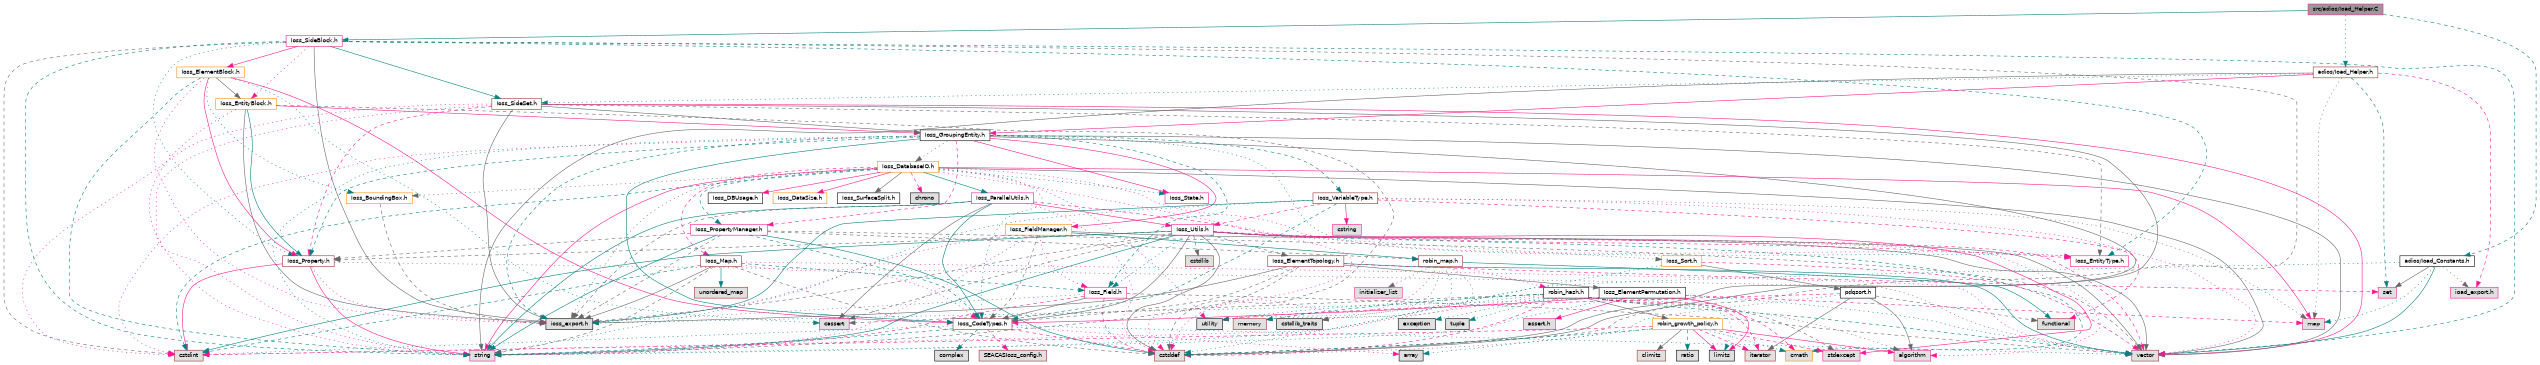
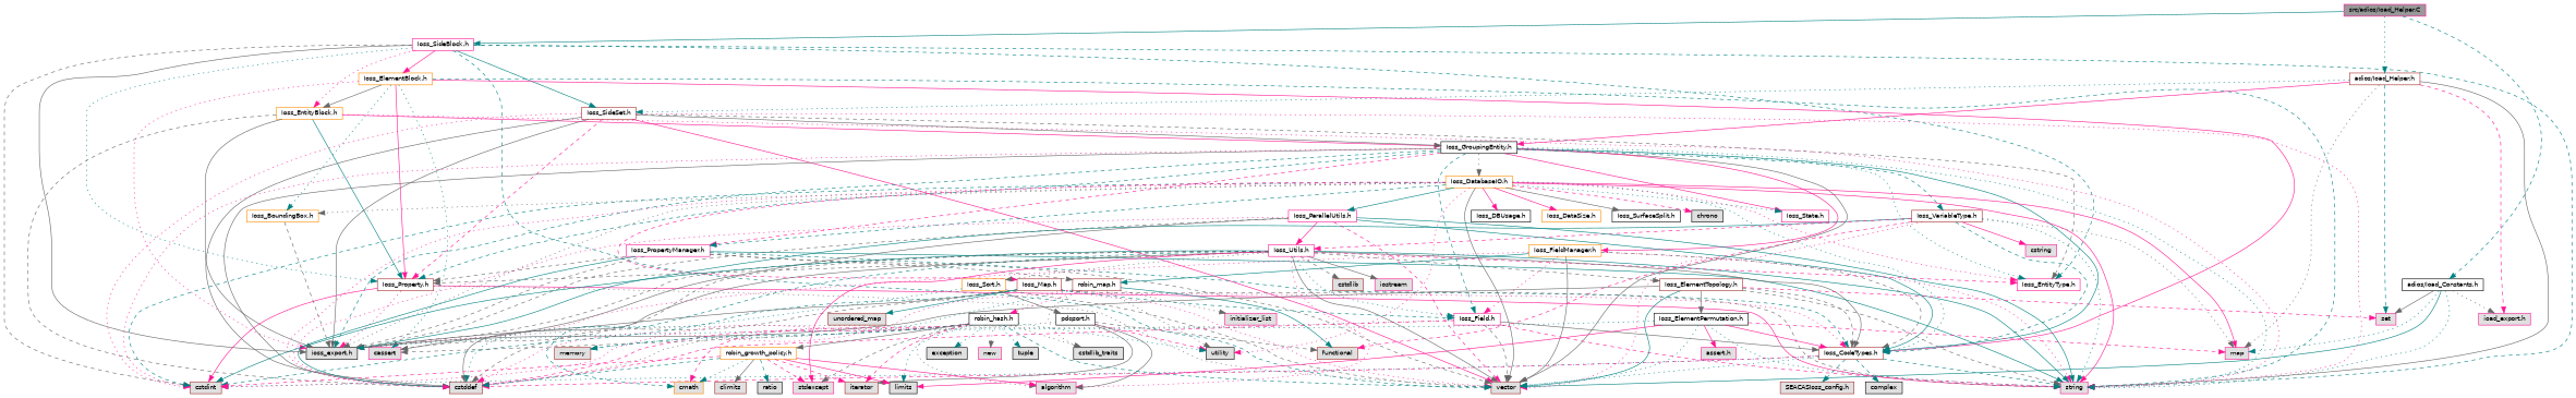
  digraph {
    node [color=deeppink fillcolor="#E0E0E0" fontname=Helvetica fontsize=10 shape=box style=filled]
    edge [color=gray40 fontname=Helvetica fontsize=10 labelfontname=Helvetica labelfontsize=10 style=dashed]
    n1 [fillcolor=grey60 fontcolor=black height=0.2 label="src/adios/Ioad_Helper.C" width=0.4]
    n2 [fillcolor=white height=0.2 label="Ioss_SideBlock.h" width=0.4]
    n3 [color=black fillcolor=white height=0.2 label="adios/Ioad_Constants.h" width=0.4]
    n4 [color=brown fillcolor=white height=0.2 label="adios/Ioad_Helper.h" width=0.4]
    n5 [color=black height=0.2 label="ioss_export.h" width=0.4]
    n6 [color=darkorange fillcolor=white height=0.2 label="Ioss_ElementBlock.h" width=0.4]
    n7 [color=brown height=0.2 label=cstddef width=0.4]
    n8 [color=brown height=0.2 label=cstdint width=0.4]
    n9 [height=0.2 label=string width=0.4]
    n10 [color=brown height=0.2 label=vector width=0.4]
    n11 [color=darkorange fillcolor=white height=0.2 label="Ioss_EntityBlock.h" width=0.4]
    n12 [fillcolor=white height=0.2 label="Ioss_EntityType.h" width=0.4]
    n13 [color=brown fillcolor=white height=0.2 label="Ioss_Property.h" width=0.4]
    n14 [color=brown fillcolor=white height=0.2 label="Ioss_SideSet.h" width=0.4]
    n15 [height=0.2 label=map width=0.4]
    n16 [height=0.2 label=set width=0.4]
    n17 [height=0.2 label="ioad_export.h" width=0.4]
    n18 [color=black fillcolor=white height=0.2 label="Ioss_GroupingEntity.h" width=0.4]
    n19 [color=darkorange fillcolor=white height=0.2 label="Ioss_BoundingBox.h" width=0.4]
    n20 [color=brown fillcolor=white height=0.2 label="Ioss_CodeTypes.h" width=0.4]
    n21 [height=0.2 label=cassert width=0.4]
-   n22 [color=black height=0.2 label=array width=0.4]
    n23 [color=brown height=0.2 label="SEACASIoss_config.h" width=0.4]
    n24 [color=black height=0.2 label=complex width=0.4]
    n25 [color=darkorange fillcolor=white height=0.2 label="Ioss_DatabaseIO.h" width=0.4]
    n26 [fillcolor=white height=0.2 label="Ioss_Field.h" width=0.4]
    n27 [fillcolor=white height=0.2 label="Ioss_PropertyManager.h" width=0.4]
    n28 [fillcolor=white height=0.2 label="Ioss_State.h" width=0.4]
    n29 [color=darkorange fillcolor=white height=0.2 label="Ioss_FieldManager.h" width=0.4]
    n30 [color=brown fillcolor=white height=0.2 label="Ioss_VariableType.h" width=0.4]
    n31 [color=black fillcolor=white height=0.2 label="Ioss_DBUsage.h" width=0.4]
    n32 [color=darkorange fillcolor=white height=0.2 label="Ioss_DataSize.h" width=0.4]
    n33 [color=brown fillcolor=white height=0.2 label="Ioss_Map.h" width=0.4]
    n34 [fillcolor=white height=0.2 label="Ioss_ParallelUtils.h" width=0.4]
    n35 [color=black height=0.2 label=utility width=0.4]
    n36 [color=black fillcolor=white height=0.2 label="Ioss_SurfaceSplit.h" width=0.4]
    n37 [color=black height=0.2 label=chrono width=0.4]
    n38 [color=brown fillcolor=white height=0.2 label="robin_map.h" width=0.4]
    n39 [fillcolor=white height=0.2 label="Ioss_Utils.h" width=0.4]
    n40 [color=brown height=0.2 label=functional width=0.4]
    n41 [height=0.2 label=cstring width=0.4]
    n42 [color=brown height=0.2 label=unordered_map width=0.4]
    n43 [color=brown fillcolor=white height=0.2 label="Ioss_ElementTopology.h" width=0.4]
    n44 [color=darkorange fillcolor=white height=0.2 label="Ioss_Sort.h" width=0.4]
    n45 [height=0.2 label=algorithm width=0.4]
    n46 [color=darkorange height=0.2 label=cmath width=0.4]
    n47 [color=brown height=0.2 label=cstdlib width=0.4]
+   n48 [height=0.2 label=iostream width=0.4]
    n49 [height=0.2 label=stdexcept width=0.4]
    n50 [color=black fillcolor=white height=0.2 label="Ioss_ElementPermutation.h" width=0.4]
    n51 [color=black fillcolor=white height=0.2 label="pdqsort.h" width=0.4]
    n52 [height=0.2 label="assert.h" width=0.4]
    n53 [color=black height=0.2 label=limits width=0.4]
    n54 [color=brown height=0.2 label=iterator width=0.4]
    n55 [height=0.2 label=initializer_list width=0.4]
    n56 [color=brown height=0.2 label=memory width=0.4]
    n57 [color=black height=0.2 label=cstdlib_traits width=0.4]
    n58 [color=black fillcolor=white height=0.2 label="robin_hash.h" width=0.4]
    n59 [color=black height=0.2 label=exception width=0.4]
+   n60 [height=0.2 label=new width=0.4]
    n61 [color=black height=0.2 label=tuple width=0.4]
    n62 [color=darkorange fillcolor=white height=0.2 label="robin_growth_policy.h" width=0.4]
    n63 [color=brown height=0.2 label=climits width=0.4]
    n64 [color=black height=0.2 label=ratio width=0.4]
    n1 -> n2 [color=teal style=solid]
    n1 -> n3 [color=teal]
    n1 -> n4 [color=teal style=dotted]
    n2 -> n5 [style=solid]
    n2 -> n6 [color=deeppink style=solid]
-   n2 -> n7
    n2 -> n8
    n2 -> n9 [color=teal]
    n2 -> n10 [color=teal]
    n2 -> n11 [color=deeppink style=dotted]
    n2 -> n12 [color=teal]
    n2 -> n13 [color=teal style=dotted]
    n2 -> n14 [color=teal style=solid]
    n3 -> n9 [color=teal style=dotted]
    n3 -> n10 [color=teal style=solid]
    n3 -> n15 [color=teal style=dotted]
    n3 -> n16 [style=solid]
    n3 -> n17 [style=dotted]
    n4 -> n9 [style=solid]
    n4 -> n14 [color=teal style=dotted]
    n4 -> n15 [style=dotted]
    n4 -> n16 [color=teal]
    n4 -> n17 [color=deeppink]
    n4 -> n18 [color=deeppink style=solid]
    n6 -> n5 [color=deeppink style=dotted]
    n6 -> n9 [color=teal]
    n6 -> n11 [style=solid]
    n6 -> n13 [color=deeppink style=solid]
    n6 -> n19 [color=teal style=dotted]
    n6 -> n20 [color=deeppink style=solid]
    n6 -> n21 [color=teal style=dotted]
    n11 -> n5 [style=solid]
    n11 -> n7
    n11 -> n9 [color=deeppink style=dotted]
    n11 -> n13 [color=teal style=solid]
    n11 -> n18 [color=deeppink style=solid]
    n13 -> n5 [color=deeppink style=dotted]
    n13 -> n8 [color=deeppink style=solid]
    n13 -> n9 [color=deeppink style=solid]
    n13 -> n10 [style=dotted]
    n14 -> n5 [style=solid]
    n14 -> n7 [style=solid]
    n14 -> n8 [color=deeppink style=dotted]
    n14 -> n9 [color=deeppink style=dotted]
    n14 -> n10 [color=deeppink style=solid]
    n14 -> n12
    n14 -> n13 [color=deeppink]
    n14 -> n18 [style=solid]
    n18 -> n5 [color=teal]
    n18 -> n7 [style=solid]
    n18 -> n8 [color=deeppink style=dotted]
    n18 -> n9 [color=teal style=dotted]
    n18 -> n10 [style=solid]
    n18 -> n12 [color=teal style=dotted]
    n18 -> n13 [color=teal]
    n18 -> n20 [color=teal style=solid]
    n18 -> n25 [style=dotted]
    n18 -> n26 [color=teal]
    n18 -> n27 [color=deeppink]
    n18 -> n28 [color=deeppink style=solid]
    n18 -> n29 [color=deeppink style=solid]
    n18 -> n30 [color=teal]
    n19 -> n5
    n20 -> n7 [color=deeppink]
    n20 -> n8 [color=teal style=dotted]
    n20 -> n9 [color=teal]
    n20 -> n10 [color=teal style=dotted]
-   n20 -> n22 [color=deeppink style=dotted]
-   n20 -> n23 [color=deeppink]
+   n20 -> n23 [color=teal]
    n20 -> n24 [color=teal]
    n25 -> n5 [style=dotted]
    n25 -> n7 [color=deeppink style=dotted]
    n25 -> n8 [color=teal]
    n25 -> n9 [color=deeppink style=solid]
    n25 -> n10 [style=solid]
    n25 -> n12 [color=deeppink style=dotted]
    n25 -> n15 [color=deeppink style=solid]
    n25 -> n19 [style=dotted]
    n25 -> n20 [color=teal style=dotted]
    n25 -> n27 [color=teal]
    n25 -> n28 [color=teal style=dotted]
    n25 -> n31 [color=deeppink style=solid]
    n25 -> n32 [color=deeppink style=solid]
    n25 -> n33 [color=deeppink]
    n25 -> n34 [color=teal style=solid]
    n25 -> n35 [color=deeppink style=dotted]
    n25 -> n36 [style=solid]
    n25 -> n37 [color=deeppink]
    n26 -> n5 [style=dotted]
    n26 -> n7 [color=deeppink]
    n26 -> n9 [color=deeppink]
    n26 -> n10
    n26 -> n20 [style=solid]
    n27 -> n5
    n27 -> n7 [color=teal style=solid]
    n27 -> n9 [color=teal style=solid]
    n27 -> n10
    n27 -> n13
    n27 -> n20 [color=teal]
    n27 -> n38
    n29 -> n5 [color=deeppink style=dotted]
    n29 -> n9 [color=deeppink style=dotted]
    n29 -> n10 [style=solid]
    n29 -> n20
    n29 -> n26 [color=deeppink style=dotted]
    n29 -> n38 [color=teal style=solid]
    n30 -> n5 [color=teal style=solid]
    n30 -> n9 [color=teal style=dotted]
    n30 -> n10 [color=deeppink style=dotted]
    n30 -> n15 [style=dotted]
    n30 -> n20 [color=teal]
    n30 -> n39 [color=deeppink]
    n30 -> n40 [color=deeppink]
    n30 -> n41 [color=deeppink style=solid]
    n33 -> n5 [style=solid]
    n33 -> n7
    n33 -> n8 [color=teal]
    n33 -> n9
    n33 -> n10 [color=deeppink style=dotted]
    n33 -> n20 [color=deeppink style=dotted]
    n33 -> n26 [color=teal]
    n33 -> n42 [color=teal style=solid]
    n34 -> n5
    n34 -> n7 [color=deeppink style=dotted]
    n34 -> n9 [color=teal style=solid]
    n34 -> n10 [color=deeppink]
    n34 -> n20 [color=teal style=solid]
    n34 -> n21 [style=solid]
    n34 -> n39 [color=deeppink style=solid]
    n38 -> n7 [color=deeppink style=dotted]
    n38 -> n35 [style=dotted]
    n38 -> n40 [color=teal style=solid]
    n38 -> n55 [style=dotted]
    n38 -> n56 [color=teal style=dotted]
    n38 -> n57 [style=dotted]
    n38 -> n58 [color=deeppink style=dotted]
    n39 -> n5
    n39 -> n7 [style=solid]
    n39 -> n8 [color=teal style=solid]
    n39 -> n9 [color=teal style=solid]
    n39 -> n10 [style=solid]
    n39 -> n12 [color=deeppink]
    n39 -> n13
    n39 -> n20 [style=solid]
    n39 -> n21
    n39 -> n26 [color=teal style=dotted]
    n39 -> n43
    n39 -> n44 [style=dotted]
    n39 -> n45 [color=deeppink style=dotted]
    n39 -> n46 [color=teal]
    n39 -> n47
+   n39 -> n48 [style=solid]
    n39 -> n49 [color=deeppink style=solid]
    n43 -> n5 [style=solid]
    n43 -> n9
    n43 -> n10 [color=teal style=solid]
    n43 -> n16 [color=deeppink]
    n43 -> n20
    n43 -> n50 [style=solid]
    n44 -> n7 [color=teal style=dotted]
-   n44 -> n10 [color=deeppink]
+   n44 -> n10
    n44 -> n51 [style=solid]
    n50 -> n5 [color=teal style=dotted]
    n50 -> n9 [color=teal style=dotted]
    n50 -> n10 [color=teal style=dotted]
    n50 -> n15 [color=deeppink]
    n50 -> n20 [color=deeppink style=solid]
    n50 -> n52 [color=deeppink style=solid]
    n50 -> n53 [color=deeppink style=solid]
    n51 -> n7 [style=dotted]
    n51 -> n35 [color=deeppink]
    n51 -> n40
    n51 -> n45 [style=solid]
    n51 -> n54 [style=solid]
    n58 -> n7 [color=deeppink]
    n58 -> n8 [color=deeppink style=dotted]
    n58 -> n10 [color=teal]
    n58 -> n21
    n58 -> n35 [color=teal style=dotted]
    n58 -> n45 [style=dotted]
    n58 -> n46 [color=deeppink]
    n58 -> n49
    n58 -> n53 [color=teal style=dotted]
    n58 -> n54 [color=deeppink]
    n58 -> n56 [color=teal]
    n58 -> n57 [style=dotted]
    n58 -> n59 [color=teal style=dotted]
+   n58 -> n60 [style=dotted]
    n58 -> n61 [color=teal style=dotted]
    n58 -> n62 [style=solid]
    n62 -> n7 [color=teal]
    n62 -> n8 [color=deeppink]
-   n62 -> n22 [color=teal style=dotted]
    n62 -> n45 [color=deeppink style=solid]
    n62 -> n46 [color=teal style=dotted]
    n62 -> n49 [color=deeppink]
    n62 -> n53 [color=deeppink style=solid]
    n62 -> n54 [color=deeppink]
    n62 -> n63 [style=solid]
    n62 -> n64 [color=teal]
  }
